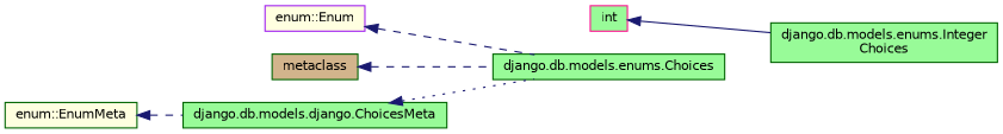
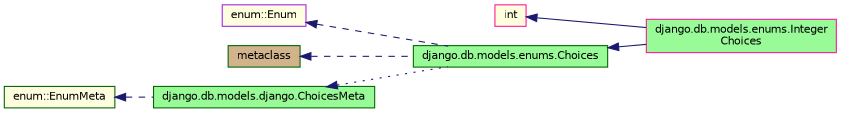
  digraph {
    rankdir=LR
    node [color=darkgreen fillcolor=palegreen fontname=Helvetica fontsize=10 shape=record style=filled]
    edge [color=midnightblue dir=back fontname=Helvetica fontsize=10 labelfontname=Helvetica labelfontsize=10 style=dashed]
-   n1 [fontcolor=black height=0.2 label="django.db.models.enums.Integer\lChoices" width=0.4]
-   n2 [color=deeppink height=0.2 label=int width=0.4]
+   n1 [color=deeppink fontcolor=black height=0.2 label="django.db.models.enums.Integer\lChoices" width=0.4]
+   n2 [color=deeppink fillcolor=lightyellow height=0.2 label=int width=0.4]
    n3 [height=0.2 label="django.db.models.enums.Choices" width=0.4]
    n4 [color=purple fillcolor=lightyellow height=0.2 label="enum::Enum" width=0.4]
    n5 [fillcolor=tan height=0.2 label=metaclass width=0.4]
    n6 [height=0.2 label="django.db.models.django.ChoicesMeta" width=0.4]
    n7 [fillcolor=lightyellow height=0.2 label="enum::EnumMeta" width=0.4]
    n2 -> n1 [style=solid]
+   n3 -> n1 [style=solid]
    n4 -> n3
    n5 -> n3
    n6 -> n3 [style=dotted]
    n7 -> n6
  }
